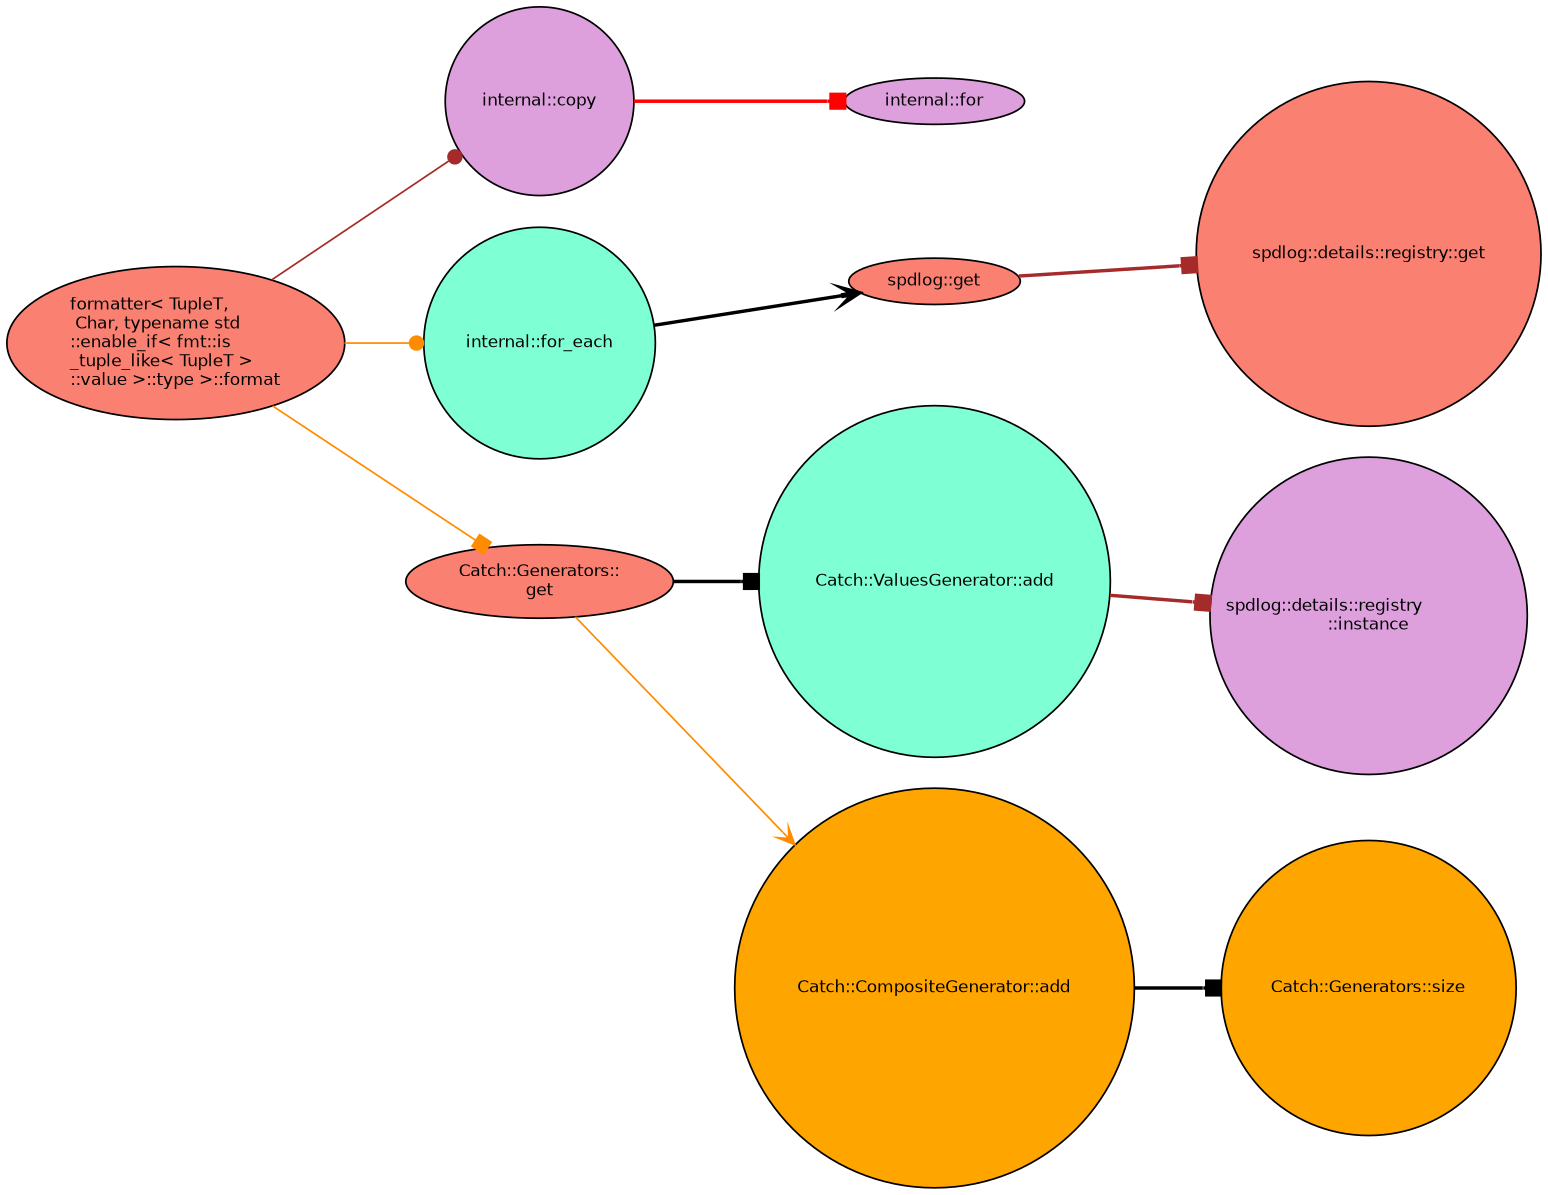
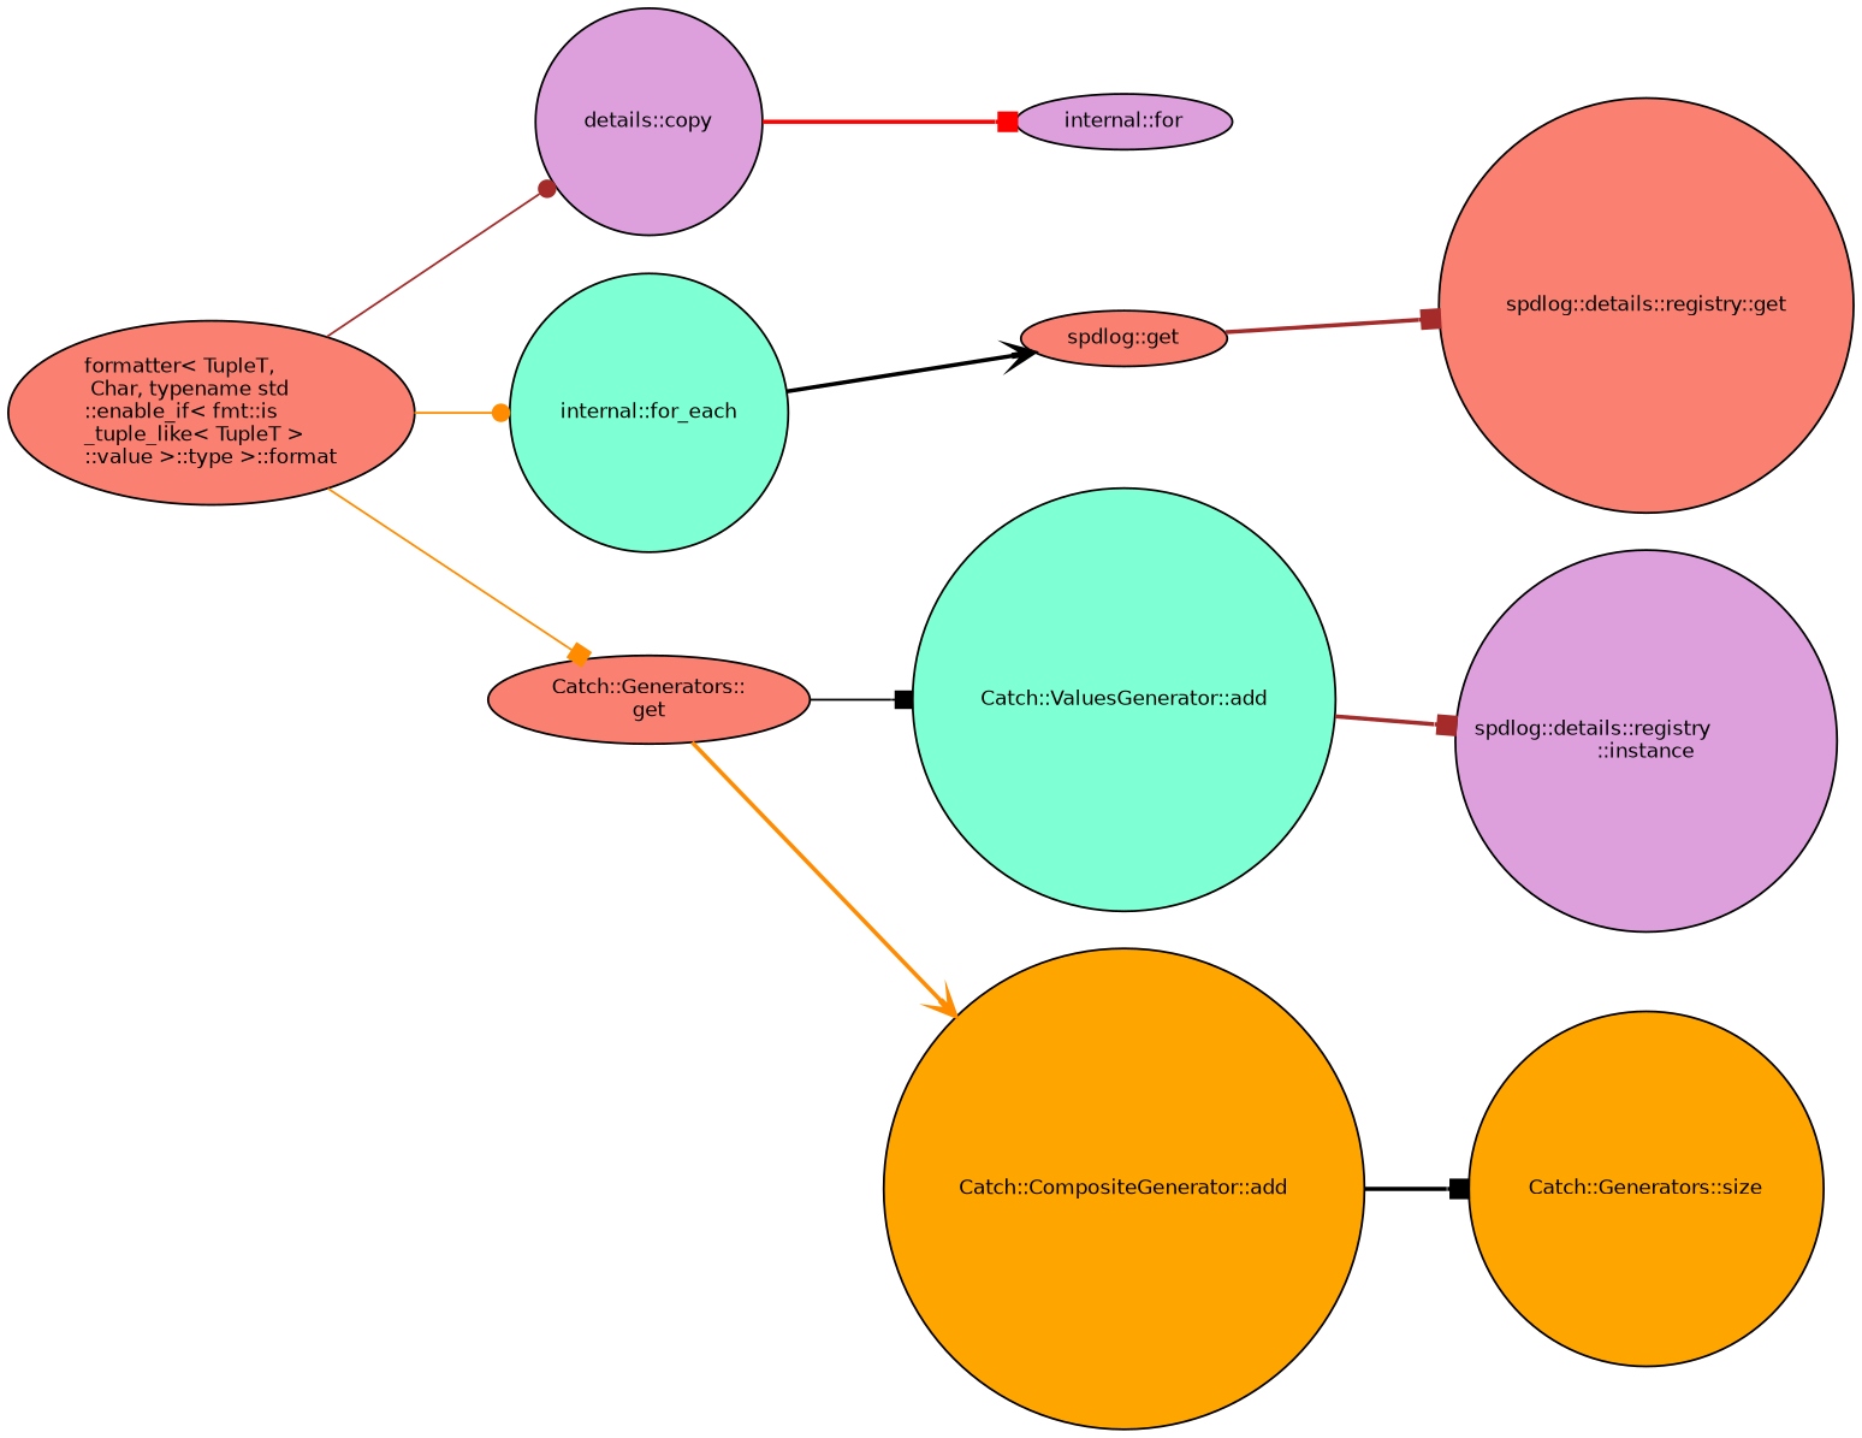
  digraph {
    rankdir=LR
    node [color=black fillcolor=salmon fontname=Helvetica fontsize=10 shape=circle style=filled]
    edge [arrowhead=box color=brown fontname=Helvetica fontsize=10 labelfontname=Helvetica labelfontsize=10 style=solid]
    n1 [fontcolor=black height=0.2 label="formatter\< TupleT,\l Char, typename std\l::enable_if\< fmt::is\l_tuple_like\< TupleT \>\l::value \>::type \>::format" shape=ellipse width=0.4]
-   n2 [fillcolor=plum height=0.2 label="internal::copy" width=0.4]
+   n2 [fillcolor=plum height=0.2 label="details::copy" width=0.4]
    n3 [fillcolor=aquamarine height=0.2 label="internal::for_each" width=0.4]
    n4 [height=0.2 label="Catch::Generators::\lget" shape=ellipse width=0.4]
    n5 [fillcolor=plum height=0.2 label="internal::for" shape=ellipse width=0.4]
    n6 [height=0.2 label="spdlog::get" shape=ellipse width=0.4]
    n7 [fillcolor=aquamarine height=0.2 label="Catch::ValuesGenerator::add" width=0.4]
    n8 [fillcolor=orange height=0.2 label="Catch::CompositeGenerator::add" width=0.4]
    n9 [height=0.2 label="spdlog::details::registry::get" width=0.4]
    n10 [fillcolor=plum height=0.2 label="spdlog::details::registry\l::instance" width=0.4]
    n11 [fillcolor=orange height=0.2 label="Catch::Generators::size" width=0.4]
    n1 -> n2 [arrowhead=dot]
    n1 -> n3 [arrowhead=dot color=darkorange]
    n1 -> n4 [color=darkorange]
    n2 -> n5 [color=red style=bold]
    n3 -> n6 [arrowhead=vee color=black style=bold]
-   n4 -> n7 [color=black style=bold]
-   n4 -> n8 [arrowhead=vee color=darkorange]
+   n4 -> n7 [color=black]
+   n4 -> n8 [arrowhead=vee color=darkorange style=bold]
    n6 -> n9 [style=bold]
    n7 -> n10 [style=bold]
    n8 -> n11 [color=black style=bold]
  }
